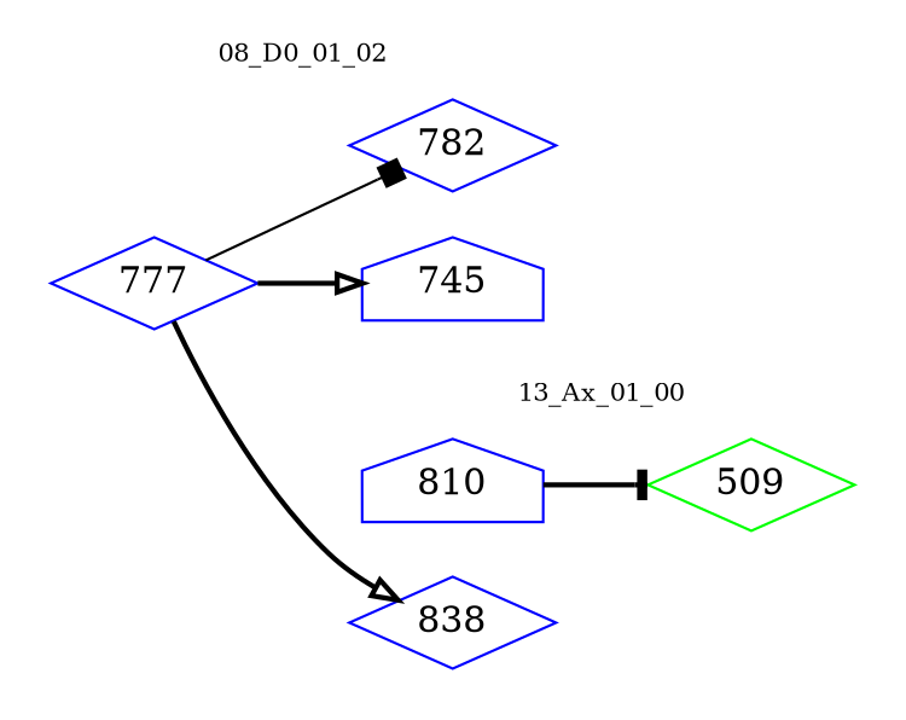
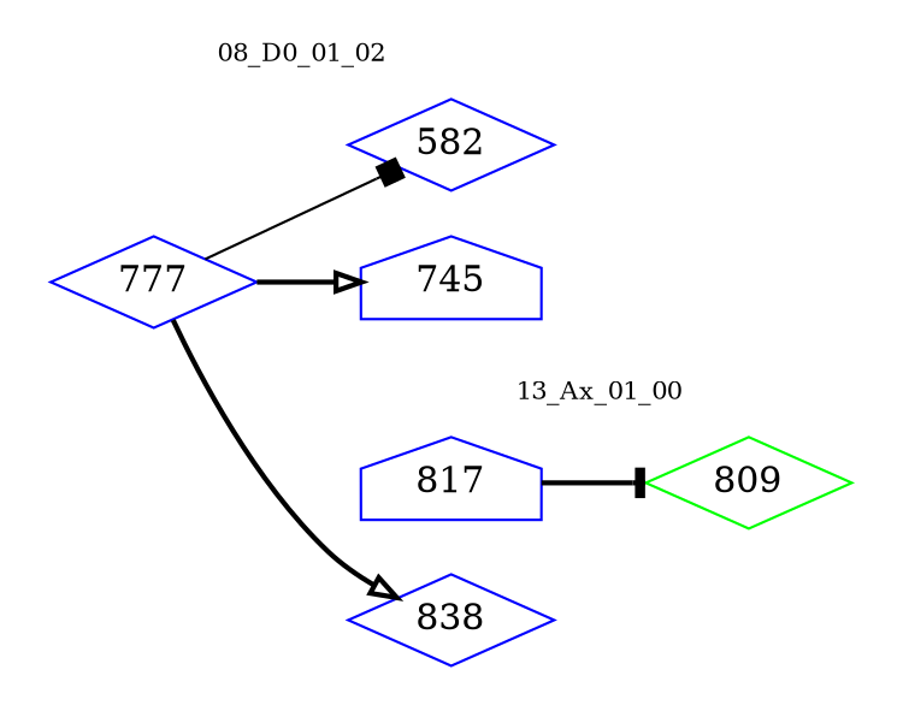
  digraph {
    rankdir=LR
    node [color=blue shape=diamond]
    edge [arrowhead=onormal color=black style=bold]
-   n1 [label=810 shape=house]
-   n2 [color=green label=509]
+   n1 [label=817 shape=house]
+   n2 [color=green label=809]
    n3 [label=838]
    n4 [label=777]
    n5 [label=745 shape=house]
-   n6 [label=782]
+   n6 [label=582]
    subgraph cluster_1 {
      color=white
      fontsize=10
      label="13_Ax_01_00"
      n1
      n2
      n3
    }
    subgraph cluster_2 {
      color=white
      fontsize=10
      label="08_D0_01_02"
      n4
      n5
      n6
    }
    n1 -> n2 [arrowhead=tee]
    n4 -> n3
    n4 -> n5
    n4 -> n6 [arrowhead=box style=solid]
  }
